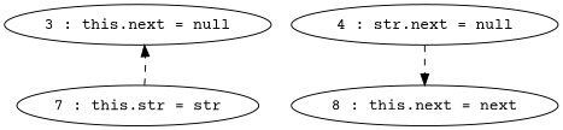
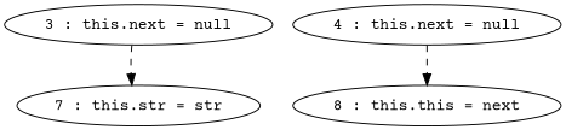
  digraph {
    fontname="Courier Prime"
    node [fontname="Courier Prime"]
    edge [fontname="Courier Prime" style=dashed]
    n1 [label="3 : this.next = null"]
    "7 : this.str = str"
-   "4 : this.next = null" [label="4 : str.next = null"]
-   "8 : this.next = next"
-   "7 : this.str = str" -> n1
+   "4 : this.next = null"
+   "8 : this.next = next" [label="8 : this.this = next"]
+   n1 -> "7 : this.str = str"
    "4 : this.next = null" -> "8 : this.next = next"
  }
